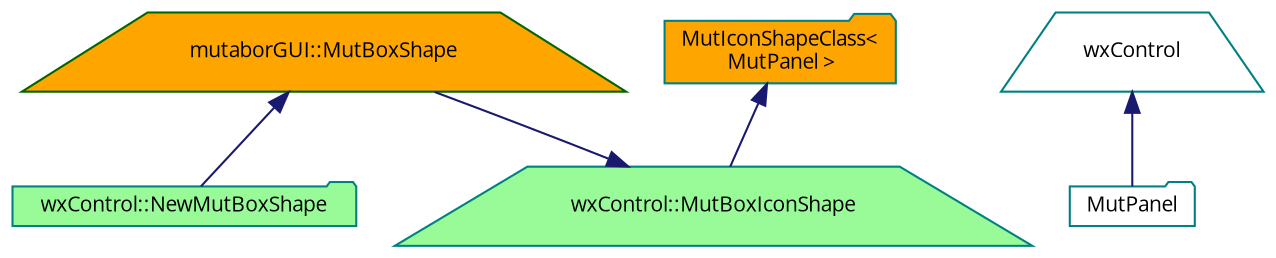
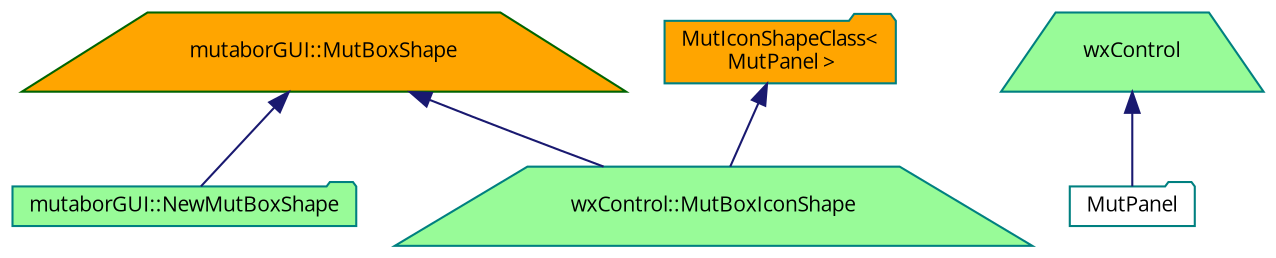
  digraph {
    fontname="Open Sans"
    node [color=teal fillcolor=palegreen fontname="Open Sans" fontsize=10 shape=folder style=filled]
    edge [color=midnightblue dir=back fontname="Open Sans" fontsize=10 labelfontname=Sans labelfontsize=10 style=solid]
-   n1 [fontcolor=black height=0.2 label="wxControl::NewMutBoxShape" width=0.4]
+   n1 [fontcolor=black height=0.2 label="mutaborGUI::NewMutBoxShape" width=0.4]
    n2 [color=darkgreen fillcolor=orange height=0.2 label="mutaborGUI::MutBoxShape" shape=trapezium width=0.4]
    n3 [height=0.2 label="wxControl::MutBoxIconShape" shape=trapezium width=0.4]
    n4 [fillcolor=orange height=0.2 label="MutIconShapeClass\<\l MutPanel \>" width=0.4]
    n5 [fillcolor=white height=0.2 label=MutPanel width=0.4]
-   n6 [fillcolor=white height=0.2 label=wxControl shape=trapezium width=0.4]
+   n6 [height=0.2 label=wxControl shape=trapezium width=0.4]
    n2 -> n1
-   n3 -> n2
+   n2 -> n3
    n4 -> n3
    n6 -> n5
  }
